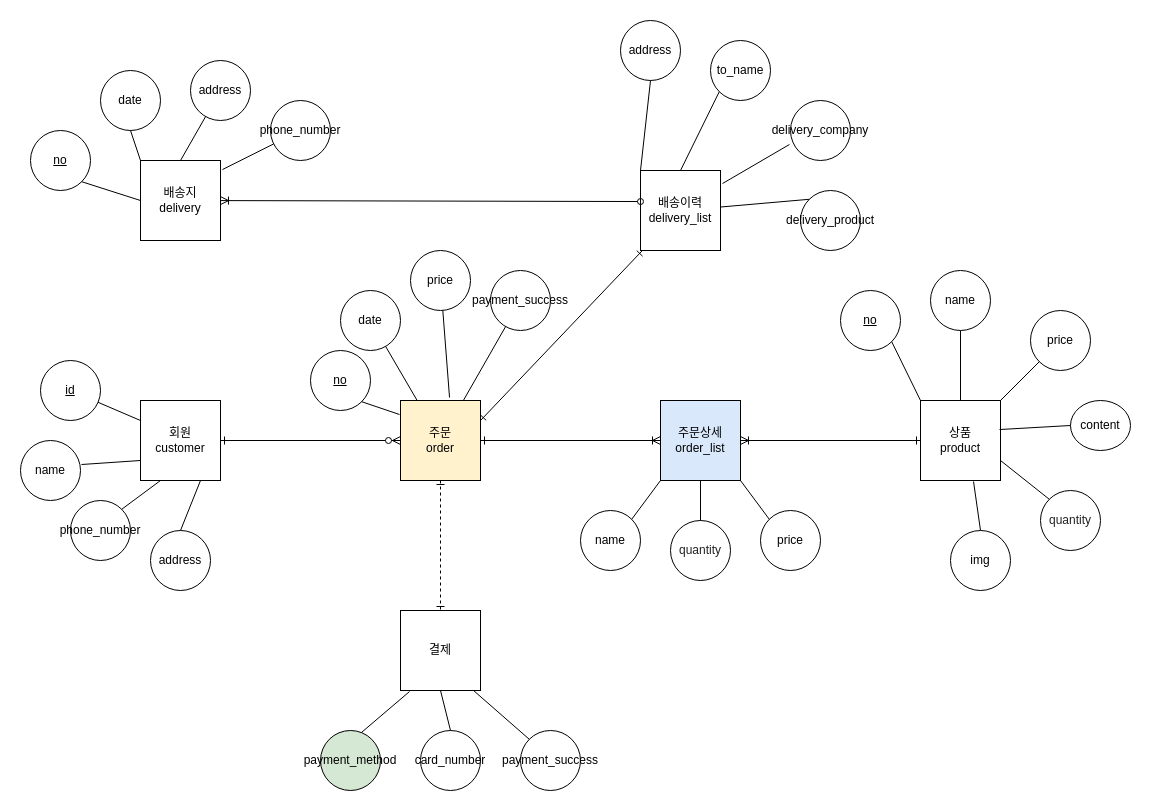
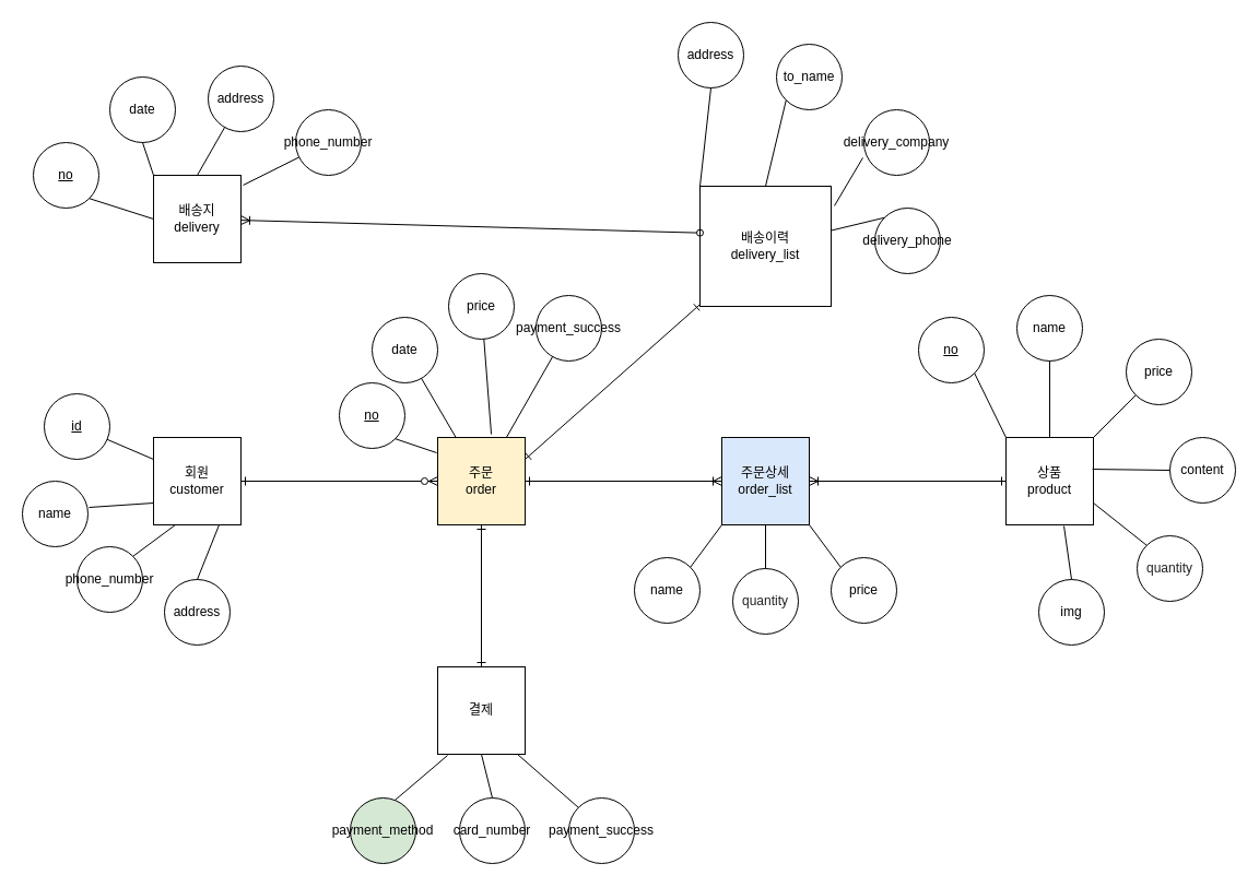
  <mxCell id="0" />
  <mxCell id="1" parent="0" />
  <mxCell id="2" value="회원&lt;br&gt;customer" style="whiteSpace=wrap;html=1;aspect=fixed;" vertex="1" parent="1"><mxGeometry x="140" y="400" width="80" height="80" as="geometry" /></mxCell>
  <mxCell id="3" value="주문&lt;br&gt;order" style="whiteSpace=wrap;html=1;aspect=fixed;fillColor=#fff2cc;" vertex="1" parent="1"><mxGeometry x="400" y="400" width="80" height="80" as="geometry" /></mxCell>
  <mxCell id="4" value="주문상세&lt;br&gt;order_list" style="whiteSpace=wrap;html=1;aspect=fixed;fillColor=#dae8fc;" vertex="1" parent="1"><mxGeometry x="660" y="400" width="80" height="80" as="geometry" /></mxCell>
  <mxCell id="5" value="상품&lt;br&gt;product" style="whiteSpace=wrap;html=1;aspect=fixed;" vertex="1" parent="1"><mxGeometry x="920" y="400" width="80" height="80" as="geometry" /></mxCell>
  <mxCell id="6" value="결제" style="whiteSpace=wrap;html=1;aspect=fixed;" vertex="1" parent="1"><mxGeometry x="400" y="610" width="80" height="80" as="geometry" /></mxCell>
  <mxCell id="7" value="배송지&lt;br&gt;delivery" style="whiteSpace=wrap;html=1;aspect=fixed;" vertex="1" parent="1"><mxGeometry x="140" y="160" width="80" height="80" as="geometry" /></mxCell>
  <mxCell id="8" value="" style="endArrow=ERone;html=1;entryX=0;entryY=0.5;entryDx=0;entryDy=0;startArrow=ERoneToMany;startFill=0;endFill=0;" edge="1" parent="1" source="4" target="5"><mxGeometry width="50" height="50" relative="1" as="geometry"><mxPoint x="680" y="540" as="sourcePoint" /><mxPoint x="730" y="490" as="targetPoint" /></mxGeometry></mxCell>
  <mxCell id="9" value="" style="endArrow=ERoneToMany;html=1;entryX=0;entryY=0.5;entryDx=0;entryDy=0;exitX=1;exitY=0.5;exitDx=0;exitDy=0;endFill=0;startArrow=ERone;startFill=0;" edge="1" parent="1" source="3" target="4"><mxGeometry width="50" height="50" relative="1" as="geometry"><mxPoint x="470" y="520" as="sourcePoint" /><mxPoint x="650" y="520" as="targetPoint" /></mxGeometry></mxCell>
  <mxCell id="10" value="" style="endArrow=ERzeroToMany;html=1;entryX=0;entryY=0.5;entryDx=0;entryDy=0;exitX=1;exitY=0.5;exitDx=0;exitDy=0;startArrow=ERone;startFill=0;endFill=1;" edge="1" parent="1" source="2" target="3"><mxGeometry width="50" height="50" relative="1" as="geometry"><mxPoint x="210" y="520" as="sourcePoint" /><mxPoint x="390" y="520" as="targetPoint" /></mxGeometry></mxCell>
- <mxCell id="11" value="" style="endArrow=ERone;html=1;entryX=0.5;entryY=0;entryDx=0;entryDy=0;exitX=0.5;exitY=1;exitDx=0;exitDy=0;startArrow=ERone;startFill=0;endFill=0;dashed=1;" edge="1" parent="1" source="3" target="6"><mxGeometry width="50" height="50" relative="1" as="geometry"><mxPoint x="230" y="450" as="sourcePoint" /><mxPoint x="410" y="450" as="targetPoint" /></mxGeometry></mxCell>
+ <mxCell id="11" value="" style="endArrow=ERone;html=1;entryX=0.5;entryY=0;entryDx=0;entryDy=0;exitX=0.5;exitY=1;exitDx=0;exitDy=0;startArrow=ERone;startFill=0;endFill=0;" edge="1" parent="1" source="3" target="6"><mxGeometry width="50" height="50" relative="1" as="geometry"><mxPoint x="230" y="450" as="sourcePoint" /><mxPoint x="410" y="450" as="targetPoint" /></mxGeometry></mxCell>
  <mxCell id="12" value="&lt;u&gt;id&lt;/u&gt;" style="ellipse;whiteSpace=wrap;html=1;aspect=fixed;" vertex="1" parent="1"><mxGeometry x="40" y="360" width="60" height="60" as="geometry" /></mxCell>
  <mxCell id="13" value="name" style="ellipse;whiteSpace=wrap;html=1;aspect=fixed;" vertex="1" parent="1"><mxGeometry x="20" y="440" width="60" height="60" as="geometry" /></mxCell>
  <mxCell id="14" value="phone_number" style="ellipse;whiteSpace=wrap;html=1;aspect=fixed;" vertex="1" parent="1"><mxGeometry x="70" y="500" width="60" height="60" as="geometry" /></mxCell>
  <mxCell id="15" value="address" style="ellipse;whiteSpace=wrap;html=1;aspect=fixed;" vertex="1" parent="1"><mxGeometry x="150" y="530" width="60" height="60" as="geometry" /></mxCell>
  <mxCell id="16" value="address" style="ellipse;whiteSpace=wrap;html=1;aspect=fixed;" vertex="1" parent="1"><mxGeometry x="190" y="60" width="60" height="60" as="geometry" /></mxCell>
  <mxCell id="17" value="&lt;u&gt;no&lt;/u&gt;" style="ellipse;whiteSpace=wrap;html=1;aspect=fixed;" vertex="1" parent="1"><mxGeometry x="30" y="130" width="60" height="60" as="geometry" /></mxCell>
  <mxCell id="18" value="date" style="ellipse;whiteSpace=wrap;html=1;aspect=fixed;" vertex="1" parent="1"><mxGeometry x="100" y="70" width="60" height="60" as="geometry" /></mxCell>
  <mxCell id="19" value="phone_number" style="ellipse;whiteSpace=wrap;html=1;aspect=fixed;" vertex="1" parent="1"><mxGeometry x="270" y="100" width="60" height="60" as="geometry" /></mxCell>
  <mxCell id="20" value="&lt;div style=&quot;text-align: left&quot;&gt;&lt;span&gt;payment_method&lt;/span&gt;&lt;/div&gt;" style="ellipse;whiteSpace=wrap;html=1;aspect=fixed;fillColor=#d5e8d4;" vertex="1" parent="1"><mxGeometry x="320" y="730" width="60" height="60" as="geometry" /></mxCell>
  <mxCell id="21" value="&lt;div style=&quot;text-align: left&quot;&gt;&lt;span&gt;card_number&lt;/span&gt;&lt;/div&gt;" style="ellipse;whiteSpace=wrap;html=1;aspect=fixed;" vertex="1" parent="1"><mxGeometry x="420" y="730" width="60" height="60" as="geometry" /></mxCell>
  <mxCell id="22" value="&lt;div style=&quot;text-align: left&quot;&gt;&lt;span&gt;payment_success&lt;/span&gt;&lt;/div&gt;" style="ellipse;whiteSpace=wrap;html=1;aspect=fixed;" vertex="1" parent="1"><mxGeometry x="520" y="730" width="60" height="60" as="geometry" /></mxCell>
  <mxCell id="23" value="&lt;u&gt;no&lt;/u&gt;" style="ellipse;whiteSpace=wrap;html=1;aspect=fixed;" vertex="1" parent="1"><mxGeometry x="840" y="290" width="60" height="60" as="geometry" /></mxCell>
  <mxCell id="24" value="name" style="ellipse;whiteSpace=wrap;html=1;aspect=fixed;" vertex="1" parent="1"><mxGeometry x="930" y="270" width="60" height="60" as="geometry" /></mxCell>
  <mxCell id="25" value="price" style="ellipse;whiteSpace=wrap;html=1;aspect=fixed;" vertex="1" parent="1"><mxGeometry x="1030" y="310" width="60" height="60" as="geometry" /></mxCell>
- <mxCell id="26" value="content" style="ellipse;whiteSpace=wrap;html=1;aspect=fixed;" vertex="1" parent="1"><mxGeometry x="1070" y="400" width="60" height="50" as="geometry" /></mxCell>
+ <mxCell id="26" value="content" style="ellipse;whiteSpace=wrap;html=1;aspect=fixed;" vertex="1" parent="1"><mxGeometry x="1070" y="400" width="60" height="60" as="geometry" /></mxCell>
  <mxCell id="27" value="img" style="ellipse;whiteSpace=wrap;html=1;aspect=fixed;" vertex="1" parent="1"><mxGeometry x="950" y="530" width="60" height="60" as="geometry" /></mxCell>
- <mxCell id="28" value="배송이력&lt;br&gt;delivery_list" style="whiteSpace=wrap;html=1;aspect=fixed;" vertex="1" parent="1"><mxGeometry x="640" y="170" width="80" height="80" as="geometry" /></mxCell>
+ <mxCell id="28" value="배송이력&lt;br&gt;delivery_list" style="whiteSpace=wrap;html=1;aspect=fixed;" vertex="1" parent="1"><mxGeometry x="640" y="170" width="120" height="110" as="geometry" /></mxCell>
  <mxCell id="29" value="" style="endArrow=ERone;html=1;exitX=1;exitY=0.25;exitDx=0;exitDy=0;endFill=0;startArrow=ERone;startFill=0;" edge="1" parent="1" source="3" target="28"><mxGeometry width="50" height="50" relative="1" as="geometry"><mxPoint x="590" y="470" as="sourcePoint" /><mxPoint x="640" y="420" as="targetPoint" /></mxGeometry></mxCell>
  <mxCell id="30" value="" style="endArrow=oval;html=1;entryX=0;entryY=0.388;entryDx=0;entryDy=0;entryPerimeter=0;startArrow=ERoneToMany;startFill=0;endFill=0;" edge="1" parent="1" source="7" target="28"><mxGeometry width="50" height="50" relative="1" as="geometry"><mxPoint x="450" y="410" as="sourcePoint" /><mxPoint x="530" y="250" as="targetPoint" /></mxGeometry></mxCell>
  <mxCell id="31" value="address" style="ellipse;whiteSpace=wrap;html=1;aspect=fixed;" vertex="1" parent="1"><mxGeometry x="620" y="20" width="60" height="60" as="geometry" /></mxCell>
  <mxCell id="32" value="to_name" style="ellipse;whiteSpace=wrap;html=1;aspect=fixed;" vertex="1" parent="1"><mxGeometry x="710" y="40" width="60" height="60" as="geometry" /></mxCell>
  <mxCell id="33" value="delivery_company" style="ellipse;whiteSpace=wrap;html=1;aspect=fixed;" vertex="1" parent="1"><mxGeometry x="790" y="100" width="60" height="60" as="geometry" /></mxCell>
- <mxCell id="34" value="delivery_product" style="ellipse;whiteSpace=wrap;html=1;aspect=fixed;" vertex="1" parent="1"><mxGeometry x="800" y="190" width="60" height="60" as="geometry" /></mxCell>
+ <mxCell id="34" value="delivery_phone" style="ellipse;whiteSpace=wrap;html=1;aspect=fixed;" vertex="1" parent="1"><mxGeometry x="800" y="190" width="60" height="60" as="geometry" /></mxCell>
  <mxCell id="35" value="&lt;font style=&quot;font-size: 12px&quot;&gt;&lt;span style=&quot;color: rgb(34 , 34 , 34) ; font-family: &amp;#34;apple sd gothic neo&amp;#34; , &amp;#34;arial&amp;#34; , sans-serif ; text-align: left&quot;&gt;quantity&lt;/span&gt;&lt;/font&gt;" style="ellipse;whiteSpace=wrap;html=1;aspect=fixed;" vertex="1" parent="1"><mxGeometry x="1040" y="490" width="60" height="60" as="geometry" /></mxCell>
  <mxCell id="36" value="name" style="ellipse;whiteSpace=wrap;html=1;aspect=fixed;" vertex="1" parent="1"><mxGeometry x="580" y="510" width="60" height="60" as="geometry" /></mxCell>
  <mxCell id="37" value="&lt;font style=&quot;font-size: 12px&quot;&gt;&lt;span style=&quot;color: rgb(34 , 34 , 34) ; font-family: &amp;#34;apple sd gothic neo&amp;#34; , &amp;#34;arial&amp;#34; , sans-serif ; text-align: left&quot;&gt;quantity&lt;/span&gt;&lt;/font&gt;" style="ellipse;whiteSpace=wrap;html=1;aspect=fixed;" vertex="1" parent="1"><mxGeometry x="670" y="520" width="60" height="60" as="geometry" /></mxCell>
  <mxCell id="38" value="price" style="ellipse;whiteSpace=wrap;html=1;aspect=fixed;" vertex="1" parent="1"><mxGeometry x="760" y="510" width="60" height="60" as="geometry" /></mxCell>
  <mxCell id="39" value="" style="endArrow=none;html=1;entryX=0;entryY=1;entryDx=0;entryDy=0;exitX=1;exitY=0;exitDx=0;exitDy=0;" edge="1" parent="1" source="36" target="4"><mxGeometry width="50" height="50" relative="1" as="geometry"><mxPoint x="590" y="470" as="sourcePoint" /><mxPoint x="640" y="420" as="targetPoint" /></mxGeometry></mxCell>
  <mxCell id="40" value="" style="endArrow=none;html=1;entryX=0.5;entryY=1;entryDx=0;entryDy=0;exitX=0.5;exitY=0;exitDx=0;exitDy=0;" edge="1" parent="1" source="37" target="4"><mxGeometry width="50" height="50" relative="1" as="geometry"><mxPoint x="651.213" y="538.787" as="sourcePoint" /><mxPoint x="670" y="490" as="targetPoint" /></mxGeometry></mxCell>
  <mxCell id="41" value="" style="endArrow=none;html=1;entryX=1;entryY=1;entryDx=0;entryDy=0;exitX=0;exitY=0;exitDx=0;exitDy=0;" edge="1" parent="1" source="38" target="4"><mxGeometry width="50" height="50" relative="1" as="geometry"><mxPoint x="710" y="530" as="sourcePoint" /><mxPoint x="710" y="490" as="targetPoint" /></mxGeometry></mxCell>
  <mxCell id="42" value="" style="endArrow=none;html=1;entryX=1;entryY=1;entryDx=0;entryDy=0;exitX=0;exitY=0;exitDx=0;exitDy=0;" edge="1" parent="1" source="5" target="23"><mxGeometry width="50" height="50" relative="1" as="geometry"><mxPoint x="640" y="470" as="sourcePoint" /><mxPoint x="690" y="420" as="targetPoint" /></mxGeometry></mxCell>
  <mxCell id="43" value="" style="endArrow=none;html=1;entryX=0.5;entryY=1;entryDx=0;entryDy=0;exitX=0.5;exitY=0;exitDx=0;exitDy=0;" edge="1" parent="1" source="5" target="24"><mxGeometry width="50" height="50" relative="1" as="geometry"><mxPoint x="930" y="410" as="sourcePoint" /><mxPoint x="910" y="360" as="targetPoint" /></mxGeometry></mxCell>
  <mxCell id="44" value="" style="endArrow=none;html=1;entryX=0;entryY=1;entryDx=0;entryDy=0;exitX=1;exitY=0;exitDx=0;exitDy=0;" edge="1" parent="1" source="5" target="25"><mxGeometry width="50" height="50" relative="1" as="geometry"><mxPoint x="970" y="410" as="sourcePoint" /><mxPoint x="1010" y="340" as="targetPoint" /></mxGeometry></mxCell>
  <mxCell id="45" value="" style="endArrow=none;html=1;entryX=0;entryY=0.5;entryDx=0;entryDy=0;exitX=0.988;exitY=0.363;exitDx=0;exitDy=0;exitPerimeter=0;" edge="1" parent="1" source="5" target="26"><mxGeometry width="50" height="50" relative="1" as="geometry"><mxPoint x="1010" y="410" as="sourcePoint" /><mxPoint x="1068.787" y="391.213" as="targetPoint" /></mxGeometry></mxCell>
  <mxCell id="46" value="" style="endArrow=none;html=1;entryX=0;entryY=0;entryDx=0;entryDy=0;exitX=1;exitY=0.75;exitDx=0;exitDy=0;" edge="1" parent="1" source="5" target="35"><mxGeometry width="50" height="50" relative="1" as="geometry"><mxPoint x="1009.04" y="439.04" as="sourcePoint" /><mxPoint x="1100" y="450" as="targetPoint" /></mxGeometry></mxCell>
  <mxCell id="47" value="" style="endArrow=none;html=1;entryX=0.5;entryY=0;entryDx=0;entryDy=0;exitX=0.663;exitY=1.013;exitDx=0;exitDy=0;exitPerimeter=0;" edge="1" parent="1" source="5" target="27"><mxGeometry width="50" height="50" relative="1" as="geometry"><mxPoint x="1010" y="470" as="sourcePoint" /><mxPoint x="1068.787" y="508.787" as="targetPoint" /></mxGeometry></mxCell>
  <mxCell id="48" value="" style="endArrow=none;html=1;entryX=0.113;entryY=1.013;entryDx=0;entryDy=0;entryPerimeter=0;exitX=0.683;exitY=0.033;exitDx=0;exitDy=0;exitPerimeter=0;" edge="1" parent="1" source="20" target="6"><mxGeometry width="50" height="50" relative="1" as="geometry"><mxPoint x="640" y="470" as="sourcePoint" /><mxPoint x="690" y="420" as="targetPoint" /></mxGeometry></mxCell>
  <mxCell id="49" value="" style="endArrow=none;html=1;entryX=0.5;entryY=1;entryDx=0;entryDy=0;exitX=0.5;exitY=0;exitDx=0;exitDy=0;" edge="1" parent="1" source="21" target="6"><mxGeometry width="50" height="50" relative="1" as="geometry"><mxPoint x="370.98" y="741.98" as="sourcePoint" /><mxPoint x="419.04" y="701.04" as="targetPoint" /></mxGeometry></mxCell>
  <mxCell id="50" value="" style="endArrow=none;html=1;entryX=0.913;entryY=1;entryDx=0;entryDy=0;exitX=0;exitY=0;exitDx=0;exitDy=0;entryPerimeter=0;" edge="1" parent="1" source="22" target="6"><mxGeometry width="50" height="50" relative="1" as="geometry"><mxPoint x="460" y="740" as="sourcePoint" /><mxPoint x="450" y="700" as="targetPoint" /></mxGeometry></mxCell>
  <mxCell id="51" value="" style="endArrow=none;html=1;entryX=0.75;entryY=1;entryDx=0;entryDy=0;exitX=0.5;exitY=0;exitDx=0;exitDy=0;" edge="1" parent="1" source="15" target="2"><mxGeometry width="50" height="50" relative="1" as="geometry"><mxPoint x="538.787" y="748.787" as="sourcePoint" /><mxPoint x="483.04" y="700" as="targetPoint" /></mxGeometry></mxCell>
  <mxCell id="52" value="" style="endArrow=none;html=1;entryX=0.25;entryY=1;entryDx=0;entryDy=0;exitX=1;exitY=0;exitDx=0;exitDy=0;" edge="1" parent="1" source="14" target="2"><mxGeometry width="50" height="50" relative="1" as="geometry"><mxPoint x="190" y="540" as="sourcePoint" /><mxPoint x="210" y="490" as="targetPoint" /></mxGeometry></mxCell>
  <mxCell id="53" value="" style="endArrow=none;html=1;entryX=0;entryY=0.75;entryDx=0;entryDy=0;exitX=1.017;exitY=0.4;exitDx=0;exitDy=0;exitPerimeter=0;" edge="1" parent="1" source="13" target="2"><mxGeometry width="50" height="50" relative="1" as="geometry"><mxPoint x="131.213" y="518.787" as="sourcePoint" /><mxPoint x="170" y="490" as="targetPoint" /></mxGeometry></mxCell>
  <mxCell id="54" value="" style="endArrow=none;html=1;entryX=0;entryY=0.25;entryDx=0;entryDy=0;" edge="1" parent="1" source="12" target="2"><mxGeometry width="50" height="50" relative="1" as="geometry"><mxPoint x="91.02" y="474" as="sourcePoint" /><mxPoint x="150" y="470" as="targetPoint" /></mxGeometry></mxCell>
  <mxCell id="55" value="" style="endArrow=none;html=1;entryX=0;entryY=0.5;entryDx=0;entryDy=0;exitX=1;exitY=1;exitDx=0;exitDy=0;" edge="1" parent="1" source="17" target="7"><mxGeometry width="50" height="50" relative="1" as="geometry"><mxPoint x="88.46" y="409.487" as="sourcePoint" /><mxPoint x="150" y="430" as="targetPoint" /></mxGeometry></mxCell>
  <mxCell id="56" value="" style="endArrow=none;html=1;entryX=0;entryY=0;entryDx=0;entryDy=0;exitX=0.5;exitY=1;exitDx=0;exitDy=0;" edge="1" parent="1" source="18" target="7"><mxGeometry width="50" height="50" relative="1" as="geometry"><mxPoint x="91.213" y="191.213" as="sourcePoint" /><mxPoint x="150" y="210" as="targetPoint" /></mxGeometry></mxCell>
  <mxCell id="57" value="" style="endArrow=none;html=1;entryX=0.5;entryY=0;entryDx=0;entryDy=0;" edge="1" parent="1" source="16" target="7"><mxGeometry width="50" height="50" relative="1" as="geometry"><mxPoint x="140" y="140" as="sourcePoint" /><mxPoint x="150" y="170" as="targetPoint" /></mxGeometry></mxCell>
  <mxCell id="58" value="" style="endArrow=none;html=1;entryX=1.025;entryY=0.113;entryDx=0;entryDy=0;entryPerimeter=0;" edge="1" parent="1" source="19" target="7"><mxGeometry width="50" height="50" relative="1" as="geometry"><mxPoint x="220.794" y="133.047" as="sourcePoint" /><mxPoint x="240" y="170" as="targetPoint" /></mxGeometry></mxCell>
  <mxCell id="59" value="" style="endArrow=none;html=1;entryX=0;entryY=0;entryDx=0;entryDy=0;exitX=0.5;exitY=1;exitDx=0;exitDy=0;" edge="1" parent="1" source="31" target="28"><mxGeometry width="50" height="50" relative="1" as="geometry"><mxPoint x="360.794" y="88.047" as="sourcePoint" /><mxPoint x="330" y="125" as="targetPoint" /></mxGeometry></mxCell>
  <mxCell id="60" value="" style="endArrow=none;html=1;entryX=0.5;entryY=0;entryDx=0;entryDy=0;exitX=0;exitY=1;exitDx=0;exitDy=0;" edge="1" parent="1" source="32" target="28"><mxGeometry width="50" height="50" relative="1" as="geometry"><mxPoint x="620" y="65" as="sourcePoint" /><mxPoint x="620" y="125" as="targetPoint" /></mxGeometry></mxCell>
  <mxCell id="61" value="" style="endArrow=none;html=1;exitX=-0.017;exitY=0.733;exitDx=0;exitDy=0;exitPerimeter=0;entryX=1.025;entryY=0.163;entryDx=0;entryDy=0;entryPerimeter=0;" edge="1" parent="1" source="33" target="28"><mxGeometry width="50" height="50" relative="1" as="geometry"><mxPoint x="718.787" y="76.213" as="sourcePoint" /><mxPoint x="700" y="145" as="targetPoint" /></mxGeometry></mxCell>
  <mxCell id="62" value="" style="endArrow=none;html=1;exitX=0;exitY=0;exitDx=0;exitDy=0;" edge="1" parent="1" source="34" target="28"><mxGeometry width="50" height="50" relative="1" as="geometry"><mxPoint x="778.98" y="128.98" as="sourcePoint" /><mxPoint x="702" y="138.04" as="targetPoint" /></mxGeometry></mxCell>
  <mxCell id="63" value="date" style="ellipse;whiteSpace=wrap;html=1;aspect=fixed;" vertex="1" parent="1"><mxGeometry x="340" y="290" width="60" height="60" as="geometry" /></mxCell>
  <mxCell id="64" value="&lt;u&gt;no&lt;/u&gt;" style="ellipse;whiteSpace=wrap;html=1;aspect=fixed;" vertex="1" parent="1"><mxGeometry x="310" y="350" width="60" height="60" as="geometry" /></mxCell>
  <mxCell id="65" value="price" style="ellipse;whiteSpace=wrap;html=1;aspect=fixed;" vertex="1" parent="1"><mxGeometry x="410" y="250" width="60" height="60" as="geometry" /></mxCell>
  <mxCell id="66" value="&lt;div style=&quot;text-align: left&quot;&gt;&lt;span&gt;payment_success&lt;/span&gt;&lt;/div&gt;" style="ellipse;whiteSpace=wrap;html=1;aspect=fixed;" vertex="1" parent="1"><mxGeometry x="490" y="270" width="60" height="60" as="geometry" /></mxCell>
  <mxCell id="67" value="" style="endArrow=none;html=1;" edge="1" parent="1" source="3" target="66"><mxGeometry width="50" height="50" relative="1" as="geometry"><mxPoint x="640" y="390" as="sourcePoint" /><mxPoint x="690" y="340" as="targetPoint" /></mxGeometry></mxCell>
  <mxCell id="68" value="" style="endArrow=none;html=1;exitX=0.613;exitY=-0.037;exitDx=0;exitDy=0;exitPerimeter=0;" edge="1" parent="1" source="3" target="65"><mxGeometry width="50" height="50" relative="1" as="geometry"><mxPoint x="472.857" y="410" as="sourcePoint" /><mxPoint x="515.116" y="336.047" as="targetPoint" /></mxGeometry></mxCell>
  <mxCell id="69" value="" style="endArrow=none;html=1;" edge="1" parent="1" source="3" target="63"><mxGeometry width="50" height="50" relative="1" as="geometry"><mxPoint x="459.04" y="407.04" as="sourcePoint" /><mxPoint x="469.02" y="318.98" as="targetPoint" /></mxGeometry></mxCell>
  <mxCell id="70" value="" style="endArrow=none;html=1;exitX=-0.012;exitY=0.175;exitDx=0;exitDy=0;exitPerimeter=0;entryX=1;entryY=1;entryDx=0;entryDy=0;" edge="1" parent="1" source="3" target="64"><mxGeometry width="50" height="50" relative="1" as="geometry"><mxPoint x="459.04" y="407.04" as="sourcePoint" /><mxPoint x="452.301" y="319.912" as="targetPoint" /></mxGeometry></mxCell>
